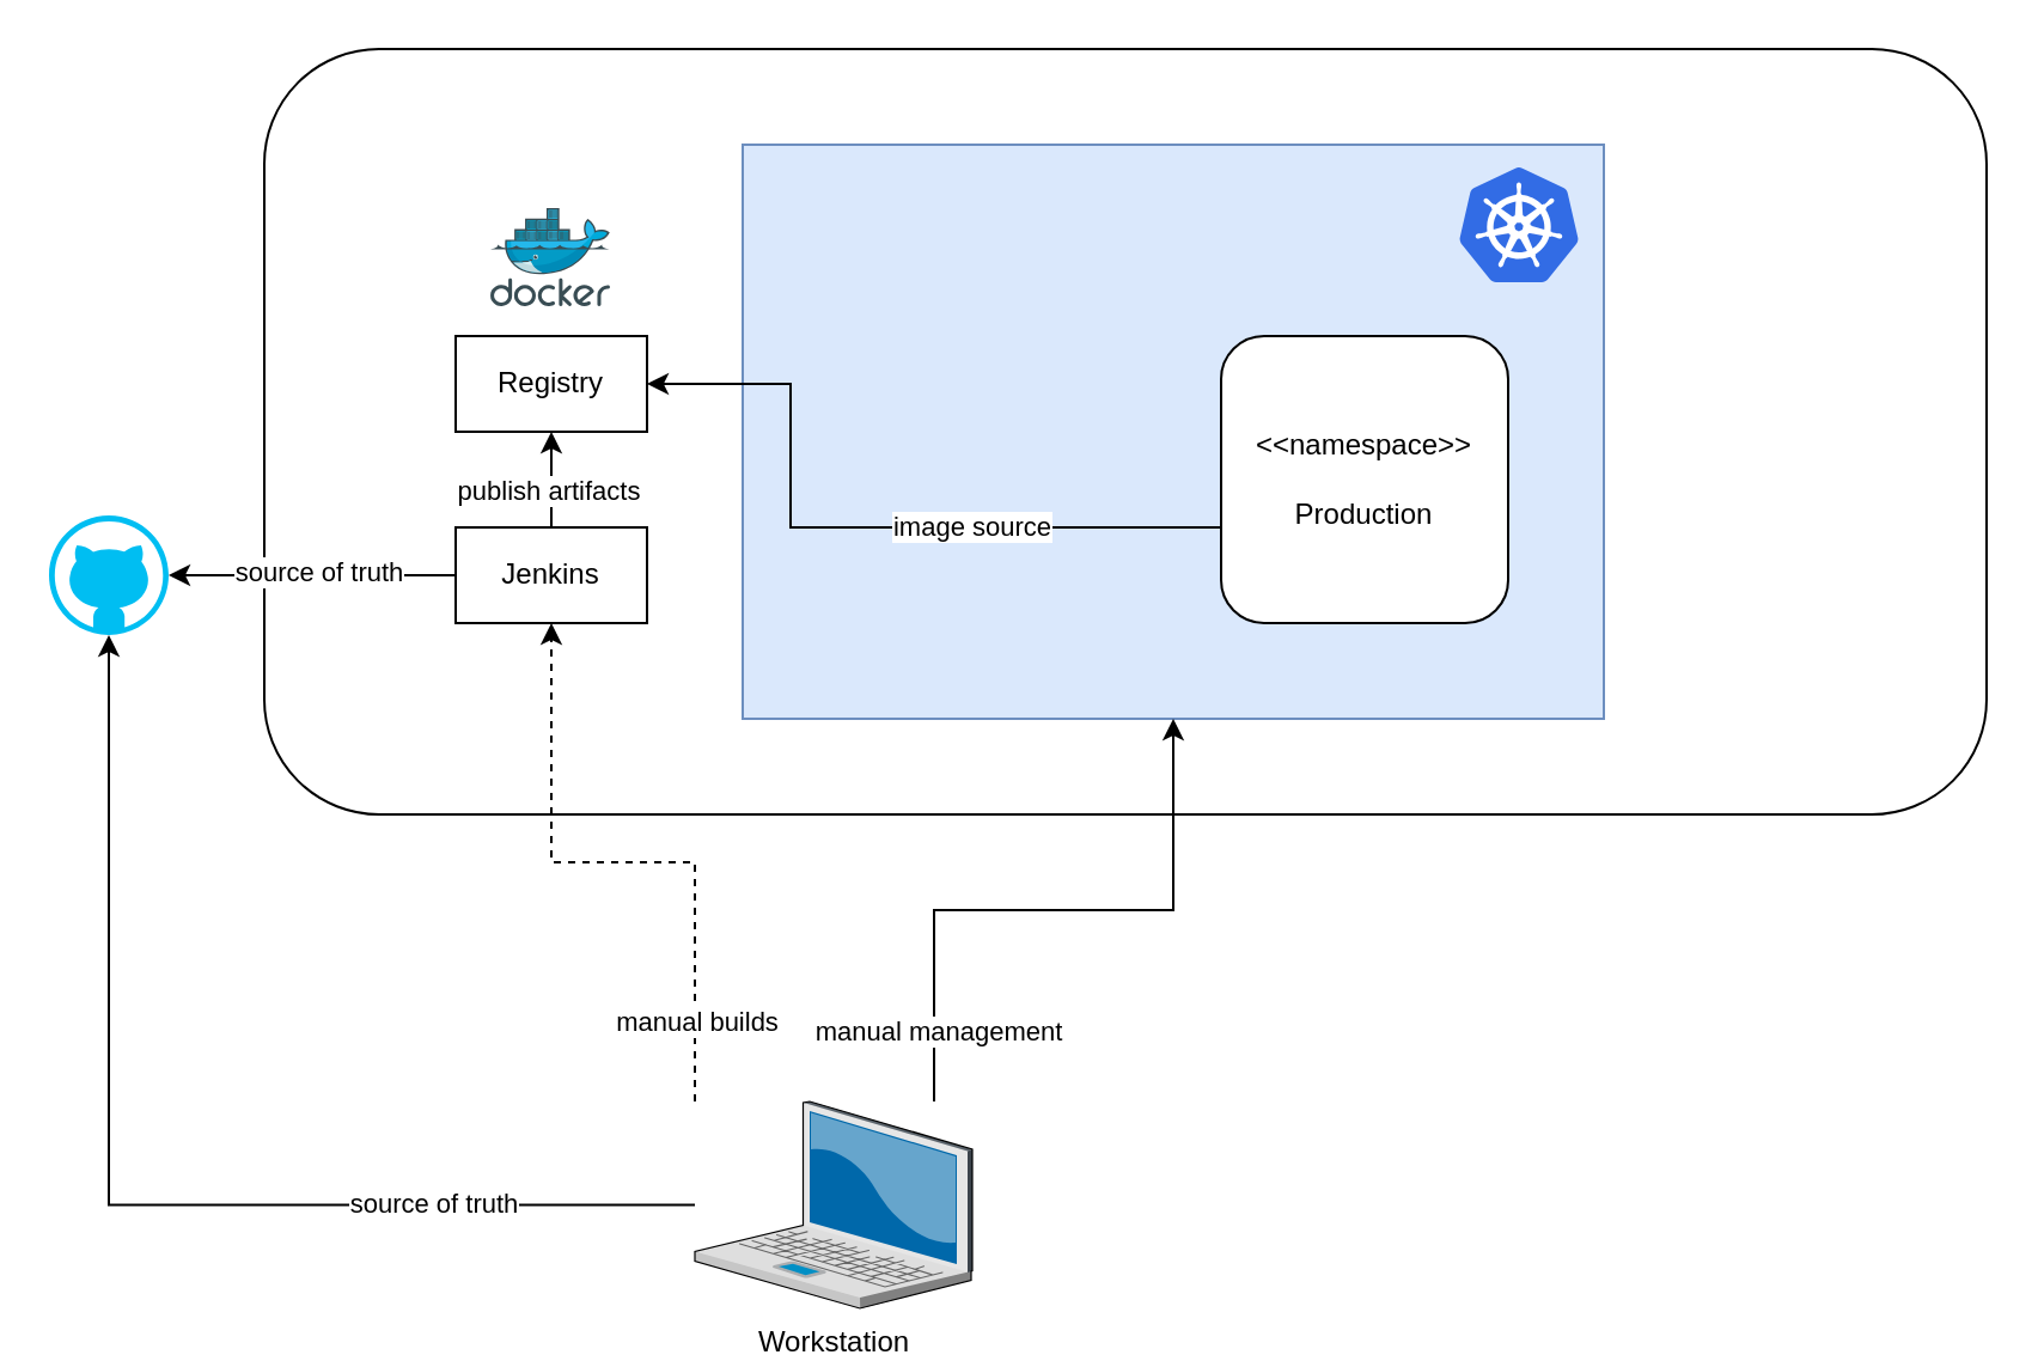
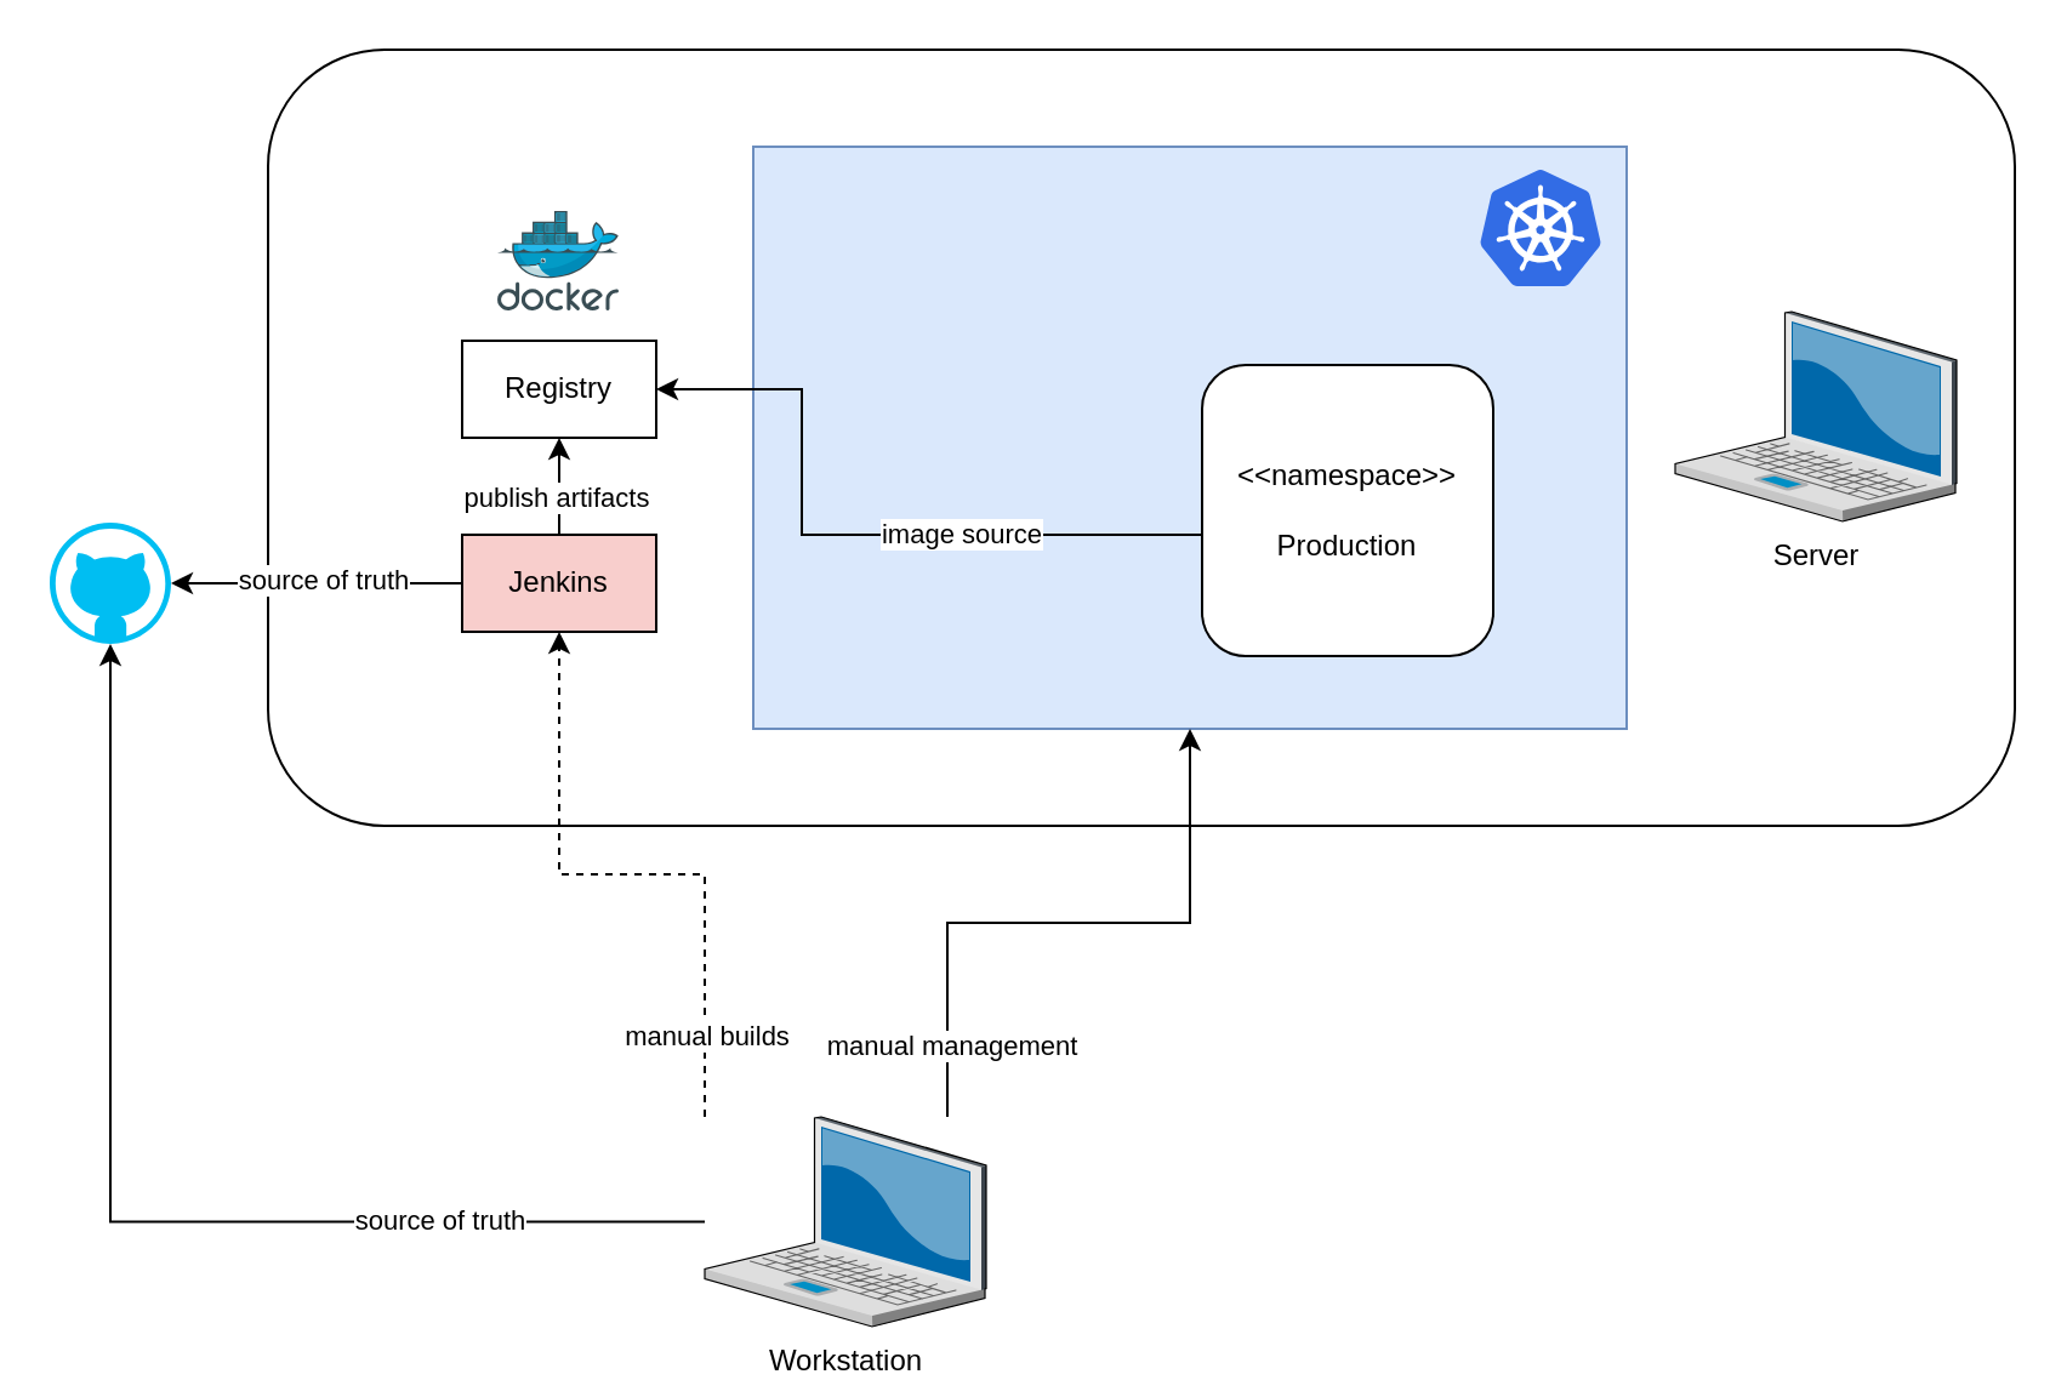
  <mxCell id="0" />
  <mxCell id="1" parent="0" />
  <mxCell id="2" value="" style="rounded=1;whiteSpace=wrap;html=1;" vertex="1" parent="1"><mxGeometry x="110" y="20" width="720" height="320" as="geometry" /></mxCell>
  <mxCell id="3" value="" style="rounded=0;whiteSpace=wrap;html=1;fillColor=#dae8fc;strokeColor=#6c8ebf;" vertex="1" parent="1"><mxGeometry x="310" y="60" width="360" height="240" as="geometry" /></mxCell>
  <mxCell id="4" style="edgeStyle=orthogonalEdgeStyle;rounded=0;orthogonalLoop=1;jettySize=auto;html=1;" edge="1" parent="1" source="6"><mxGeometry relative="1" as="geometry"><mxPoint x="270" y="160" as="targetPoint" /><Array as="points"><mxPoint x="330" y="220" /><mxPoint x="330" y="160" /></Array></mxGeometry></mxCell>
  <mxCell id="5" value="image source" style="edgeLabel;html=1;align=center;verticalAlign=middle;resizable=0;points=[];" vertex="1" connectable="0" parent="4"><mxGeometry x="-0.3" y="-1" relative="1" as="geometry"><mxPoint as="offset" /></mxGeometry></mxCell>
- <mxCell id="6" value="&amp;lt;&amp;lt;namespace&amp;gt;&amp;gt;&lt;br&gt;&lt;br&gt;Production" style="rounded=1;whiteSpace=wrap;html=1;" vertex="1" parent="1"><mxGeometry x="510" y="140" width="120" height="120" as="geometry" /></mxCell>
+ <mxCell id="6" value="&amp;lt;&amp;lt;namespace&amp;gt;&amp;gt;&lt;br&gt;&lt;br&gt;Production" style="rounded=1;whiteSpace=wrap;html=1;" vertex="1" parent="1"><mxGeometry x="495" y="150" width="120" height="120" as="geometry" /></mxCell>
  <mxCell id="7" value="" style="aspect=fixed;html=1;points=[];align=center;image;fontSize=12;image=img/lib/mscae/Kubernetes.svg;" vertex="1" parent="1"><mxGeometry x="610" y="70" width="50" height="48" as="geometry" /></mxCell>
  <mxCell id="8" value="" style="aspect=fixed;html=1;points=[];align=center;image;fontSize=12;image=img/lib/mscae/Docker.svg;" vertex="1" parent="1"><mxGeometry x="205" y="87" width="50" height="41" as="geometry" /></mxCell>
  <mxCell id="9" style="edgeStyle=orthogonalEdgeStyle;rounded=0;orthogonalLoop=1;jettySize=auto;html=1;entryX=1;entryY=0.5;entryDx=0;entryDy=0;entryPerimeter=0;" edge="1" parent="1" source="13" target="15"><mxGeometry relative="1" as="geometry" /></mxCell>
  <mxCell id="10" value="source of truth" style="edgeLabel;html=1;align=center;verticalAlign=middle;resizable=0;points=[];" vertex="1" connectable="0" parent="9"><mxGeometry x="-0.033" relative="1" as="geometry"><mxPoint y="-2" as="offset" /></mxGeometry></mxCell>
  <mxCell id="11" style="edgeStyle=orthogonalEdgeStyle;rounded=0;orthogonalLoop=1;jettySize=auto;html=1;entryX=0.5;entryY=1;entryDx=0;entryDy=0;" edge="1" parent="1" source="13" target="14"><mxGeometry relative="1" as="geometry" /></mxCell>
  <mxCell id="12" value="publish artifacts" style="edgeLabel;html=1;align=center;verticalAlign=middle;resizable=0;points=[];" vertex="1" connectable="0" parent="11"><mxGeometry x="-0.19" y="2" relative="1" as="geometry"><mxPoint as="offset" /></mxGeometry></mxCell>
- <mxCell id="13" value="Jenkins" style="rounded=0;whiteSpace=wrap;html=1;" vertex="1" parent="1"><mxGeometry x="190" y="220" width="80" height="40" as="geometry" /></mxCell>
+ <mxCell id="13" value="Jenkins" style="rounded=0;whiteSpace=wrap;html=1;fillColor=#f8cecc;" vertex="1" parent="1"><mxGeometry x="190" y="220" width="80" height="40" as="geometry" /></mxCell>
  <mxCell id="14" value="Registry" style="rounded=0;whiteSpace=wrap;html=1;" vertex="1" parent="1"><mxGeometry x="190" y="140" width="80" height="40" as="geometry" /></mxCell>
  <mxCell id="15" value="" style="verticalLabelPosition=bottom;html=1;verticalAlign=top;align=center;strokeColor=none;fillColor=#00BEF2;shape=mxgraph.azure.github_code;pointerEvents=1;" vertex="1" parent="1"><mxGeometry x="20" y="215" width="50" height="50" as="geometry" /></mxCell>
  <mxCell id="16" style="edgeStyle=orthogonalEdgeStyle;rounded=0;orthogonalLoop=1;jettySize=auto;html=1;entryX=0.5;entryY=1;entryDx=0;entryDy=0;dashed=1;" edge="1" parent="1" source="22" target="13"><mxGeometry relative="1" as="geometry"><Array as="points"><mxPoint x="290" y="360" /><mxPoint x="230" y="360" /></Array></mxGeometry></mxCell>
  <mxCell id="17" value="manual builds" style="edgeLabel;html=1;align=center;verticalAlign=middle;resizable=0;points=[];" vertex="1" connectable="0" parent="16"><mxGeometry x="0.044" relative="1" as="geometry"><mxPoint x="36" y="66" as="offset" /></mxGeometry></mxCell>
  <mxCell id="18" style="edgeStyle=orthogonalEdgeStyle;rounded=0;orthogonalLoop=1;jettySize=auto;html=1;entryX=0.5;entryY=1;entryDx=0;entryDy=0;entryPerimeter=0;" edge="1" parent="1" source="22" target="15"><mxGeometry relative="1" as="geometry" /></mxCell>
  <mxCell id="19" value="source of truth" style="edgeLabel;html=1;align=center;verticalAlign=middle;resizable=0;points=[];" vertex="1" connectable="0" parent="18"><mxGeometry x="-0.545" y="-1" relative="1" as="geometry"><mxPoint as="offset" /></mxGeometry></mxCell>
  <mxCell id="20" style="edgeStyle=orthogonalEdgeStyle;rounded=0;orthogonalLoop=1;jettySize=auto;html=1;entryX=0.5;entryY=1;entryDx=0;entryDy=0;" edge="1" parent="1" source="22" target="3"><mxGeometry relative="1" as="geometry"><mxPoint x="420" y="360" as="targetPoint" /><Array as="points"><mxPoint x="390" y="380" /><mxPoint x="490" y="380" /></Array></mxGeometry></mxCell>
  <mxCell id="21" value="manual management" style="edgeLabel;html=1;align=center;verticalAlign=middle;resizable=0;points=[];" vertex="1" connectable="0" parent="20"><mxGeometry x="-0.769" y="-1" relative="1" as="geometry"><mxPoint as="offset" /></mxGeometry></mxCell>
  <mxCell id="22" value="Workstation" style="verticalLabelPosition=bottom;aspect=fixed;html=1;verticalAlign=top;strokeColor=none;align=center;outlineConnect=0;shape=mxgraph.citrix.laptop_2;" vertex="1" parent="1"><mxGeometry x="290" y="460" width="116" height="86.5" as="geometry" /></mxCell>
+ <mxCell id="23" value="Server" style="verticalLabelPosition=bottom;aspect=fixed;html=1;verticalAlign=top;strokeColor=none;align=center;outlineConnect=0;shape=mxgraph.citrix.laptop_2;" vertex="1" parent="1"><mxGeometry x="690" y="128" width="116" height="86.5" as="geometry" /></mxCell>
